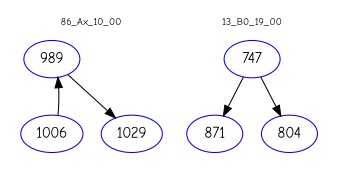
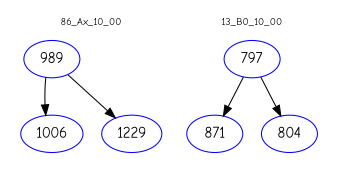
  digraph {
    fontname="Comic Neue"
    node [color=blue fontname="Comic Neue"]
    edge [color=black fontname="Comic Neue"]
    n1 [label=989]
    n2 [label=1006]
-   n3 [label=1029]
-   n4 [label=747]
+   n3 [label=1229]
+   n4 [label=797]
    n5 [label=871]
    n6 [label=804]
    subgraph cluster_1 {
      color=white
      fontsize=10
      label="86_Ax_10_00"
      n1
      n2
      n3
    }
    subgraph cluster_2 {
      color=white
      fontsize=10
-     label="13_B0_19_00"
+     label="13_B0_10_00"
      n4
      n5
      n6
    }
-   n2 -> n1
+   n1 -> n2
    n1 -> n3
    n4 -> n5
    n4 -> n6
  }
